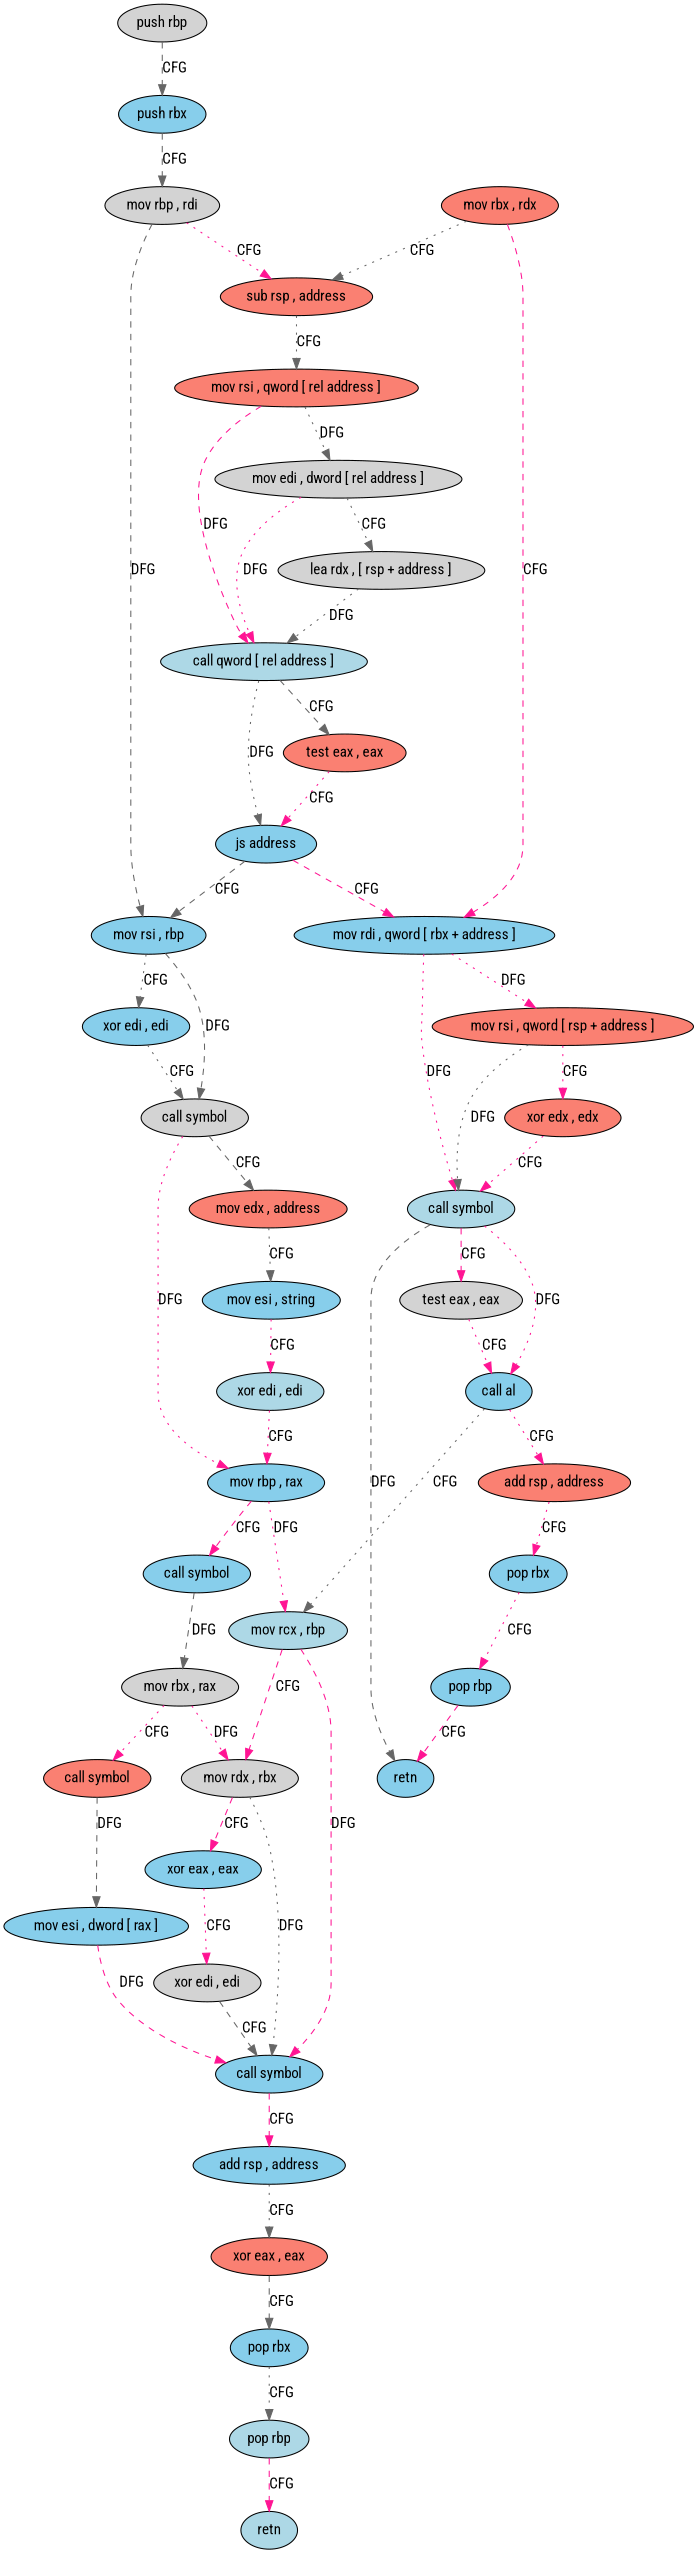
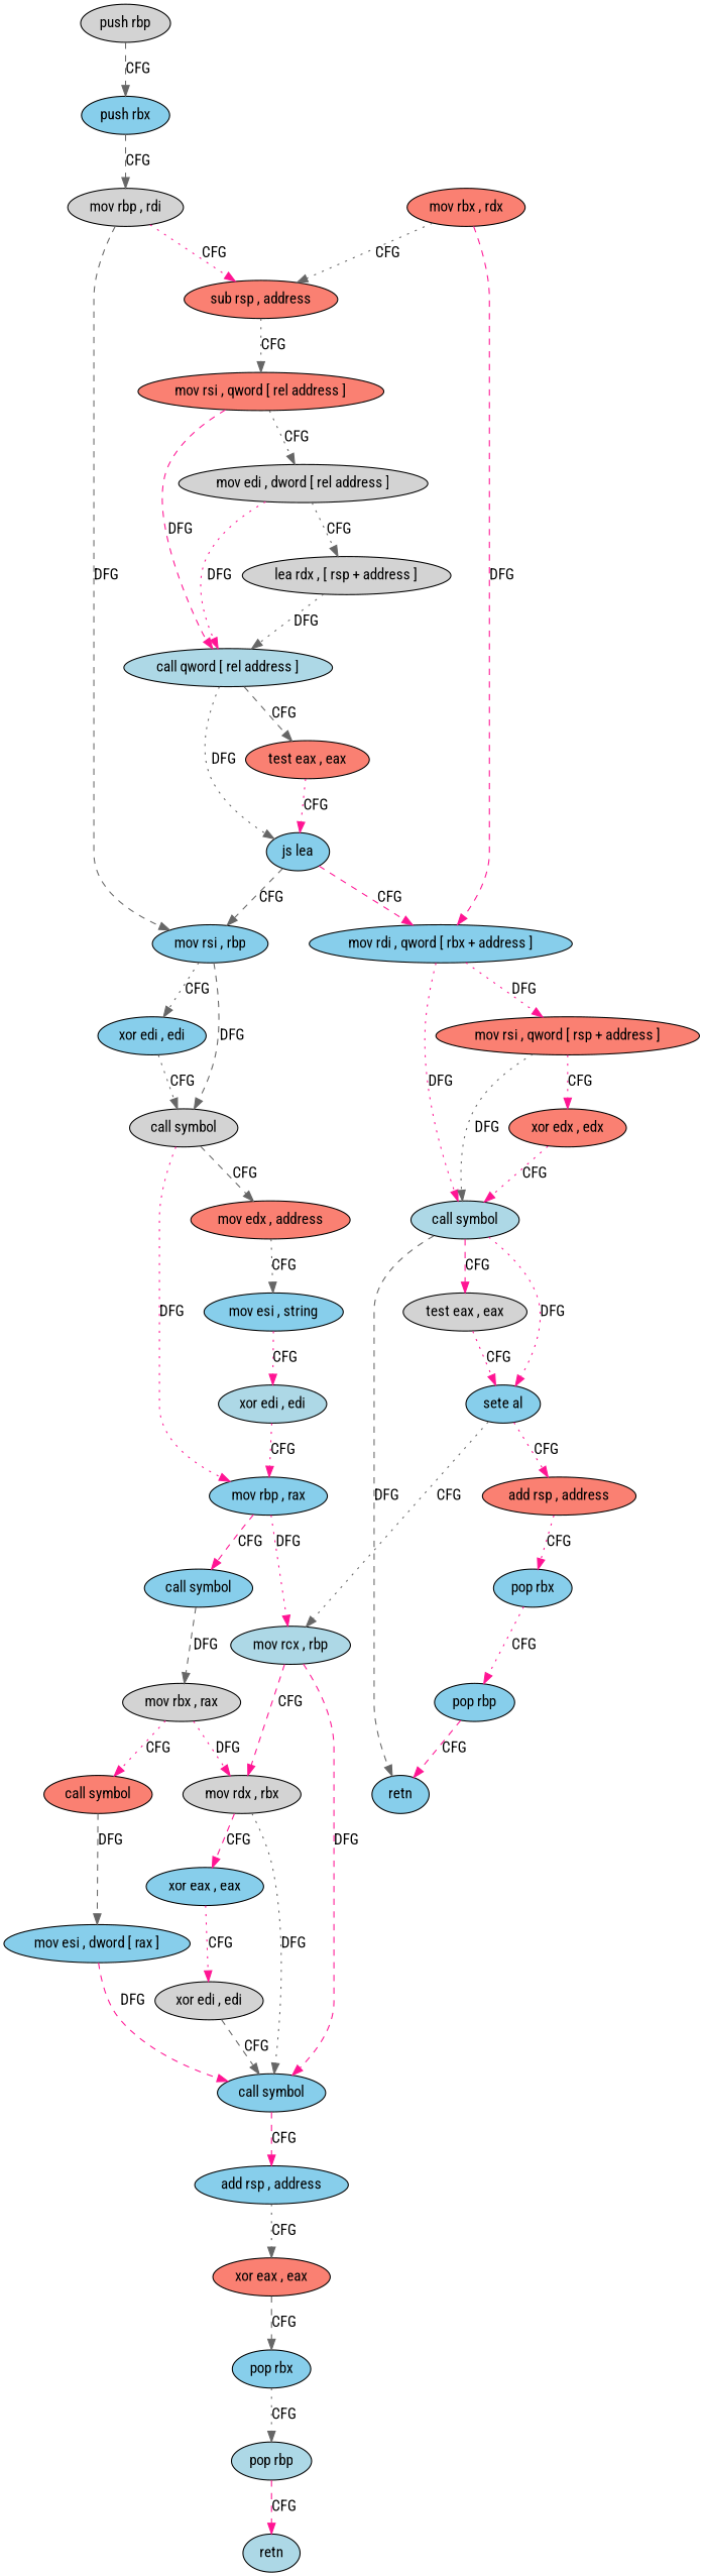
  digraph {
    fontname="Roboto Condensed"
    node [fillcolor=skyblue fontname="Roboto Condensed" style=filled]
    edge [color=deeppink fontname="Roboto Condensed" style=dotted]
    n1 [fillcolor=lightgrey label="push rbp"]
    n2 [label="push rbx"]
    n3 [fillcolor=lightgrey label="mov rbp , rdi"]
    n4 [label="mov rsi , rbp"]
    n5 [fillcolor=salmon label="sub rsp , address"]
    n6 [fillcolor=salmon label="mov rbx , rdx"]
    n7 [label="mov rdi , qword [ rbx + address ]"]
    n8 [label="xor edi , edi"]
    n9 [fillcolor=lightgrey label="call symbol"]
    n10 [fillcolor=salmon label="mov rsi , qword [ rel address ]"]
    n11 [fillcolor=salmon label="mov rsi , qword [ rsp + address ]"]
    n12 [fillcolor=lightblue label="call symbol"]
    n13 [fillcolor=lightgrey label="mov edi , dword [ rel address ]"]
    n14 [fillcolor=lightblue label="call qword [ rel address ]"]
    n15 [fillcolor=lightgrey label="lea rdx , [ rsp + address ]"]
    n16 [fillcolor=salmon label="test eax , eax"]
-   n17 [label="js address"]
+   n17 [label="js lea"]
    n18 [fillcolor=salmon label="mov edx , address"]
    n19 [label="mov rbp , rax"]
    n20 [fillcolor=salmon label="xor edx , edx"]
    n21 [fillcolor=lightgrey label="test eax , eax"]
-   n22 [label="call al"]
+   n22 [label="sete al"]
    n23 [label=retn]
    n24 [label="mov esi , string"]
    n25 [label="call symbol"]
    n26 [fillcolor=lightblue label="mov rcx , rbp"]
    n27 [fillcolor=lightblue label="xor edi , edi"]
    n28 [fillcolor=lightgrey label="mov rbx , rax"]
    n29 [fillcolor=lightgrey label="mov rdx , rbx"]
    n30 [label="call symbol"]
    n31 [fillcolor=salmon label="call symbol"]
    n32 [label="mov esi , dword [ rax ]"]
    n33 [label="xor eax , eax"]
    n34 [label="add rsp , address"]
    n35 [fillcolor=lightgrey label="xor edi , edi"]
    n36 [fillcolor=salmon label="xor eax , eax"]
    n37 [label="pop rbx"]
    n38 [fillcolor=lightblue label="pop rbp"]
    n39 [fillcolor=lightblue label=retn]
    n40 [fillcolor=salmon label="add rsp , address"]
    n41 [label="pop rbx"]
    n42 [label="pop rbp"]
    n1 -> n2 [color=gray40 label=CFG style=dashed]
    n2 -> n3 [color=gray40 label=CFG style=dashed]
    n3 -> n4 [color=gray40 label=DFG style=dashed]
    n3 -> n5 [label=CFG]
    n4 -> n8 [color=gray40 label=CFG]
    n4 -> n9 [color=gray40 label=DFG style=dashed]
    n5 -> n10 [color=gray40 label=CFG]
    n6 -> n5 [color=gray40 label=CFG]
-   n6 -> n7 [label=CFG style=dashed]
+   n6 -> n7 [label=DFG style=dashed]
    n7 -> n11 [label=DFG]
    n7 -> n12 [label=DFG]
    n8 -> n9 [color=gray40 label=CFG]
    n9 -> n18 [color=gray40 label=CFG style=dashed]
    n9 -> n19 [label=DFG]
-   n10 -> n13 [color=gray40 label=DFG]
+   n10 -> n13 [color=gray40 label=CFG]
    n10 -> n14 [label=DFG style=dashed]
    n11 -> n12 [color=gray40 label=DFG]
    n11 -> n20 [label=CFG]
    n12 -> n21 [label=CFG style=dashed]
    n12 -> n22 [label=DFG]
    n12 -> n23 [color=gray40 label=DFG style=dashed]
    n13 -> n14 [label=DFG]
    n13 -> n15 [color=gray40 label=CFG]
    n14 -> n16 [color=gray40 label=CFG style=dashed]
    n14 -> n17 [color=gray40 label=DFG]
    n15 -> n14 [color=gray40 label=DFG]
    n16 -> n17 [label=CFG]
    n17 -> n4 [color=gray40 label=CFG style=dashed]
    n17 -> n7 [label=CFG style=dashed]
    n18 -> n24 [color=gray40 label=CFG]
    n19 -> n25 [label=CFG style=dashed]
    n19 -> n26 [label=DFG]
    n20 -> n12 [label=CFG]
    n21 -> n22 [label=CFG]
    n22 -> n26 [color=gray40 label=CFG]
    n22 -> n40 [label=CFG]
    n24 -> n27 [label=CFG]
    n25 -> n28 [color=gray40 label=DFG style=dashed]
    n26 -> n29 [label=CFG style=dashed]
    n26 -> n30 [label=DFG style=dashed]
    n27 -> n19 [label=CFG]
    n28 -> n29 [label=DFG]
    n28 -> n31 [label=CFG]
    n29 -> n30 [color=gray40 label=DFG]
    n29 -> n33 [label=CFG style=dashed]
    n30 -> n34 [label=CFG style=dashed]
    n31 -> n32 [color=gray40 label=DFG style=dashed]
    n32 -> n30 [label=DFG style=dashed]
    n33 -> n35 [label=CFG]
    n34 -> n36 [color=gray40 label=CFG]
    n35 -> n30 [color=gray40 label=CFG style=dashed]
    n36 -> n37 [color=gray40 label=CFG style=dashed]
    n37 -> n38 [color=gray40 label=CFG]
    n38 -> n39 [label=CFG style=dashed]
    n40 -> n41 [label=CFG]
    n41 -> n42 [label=CFG]
    n42 -> n23 [label=CFG style=dashed]
  }
